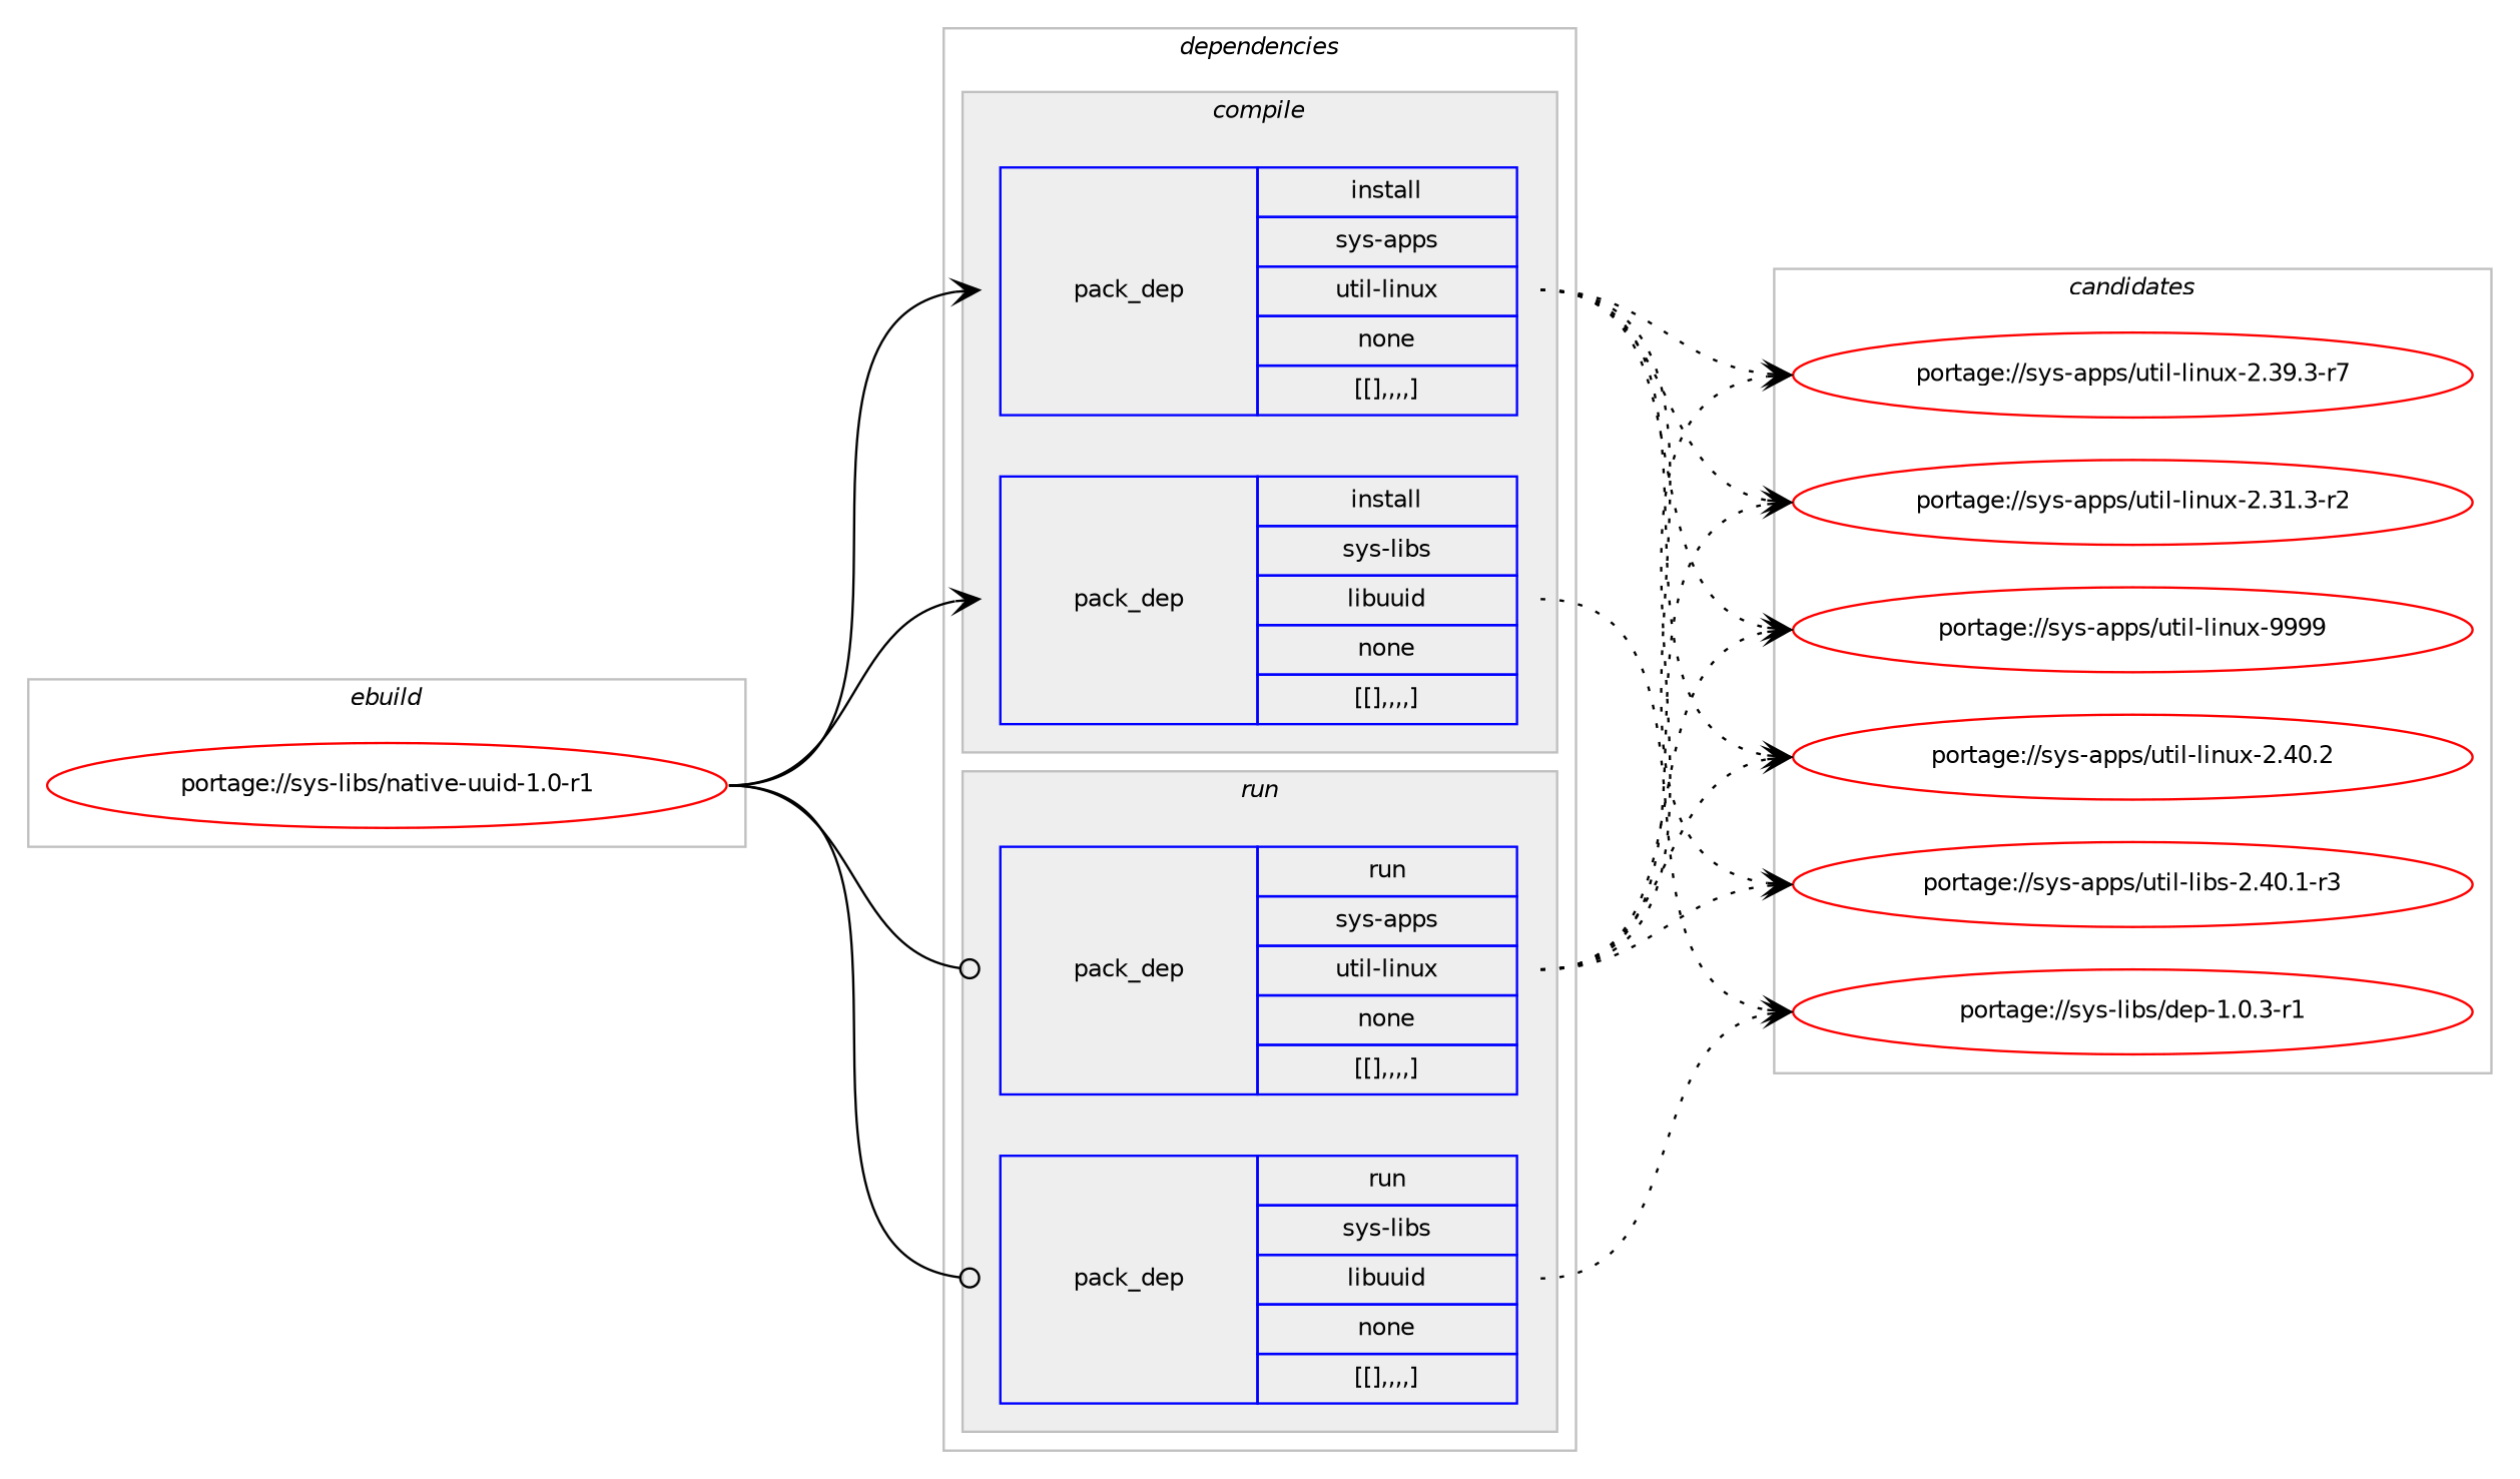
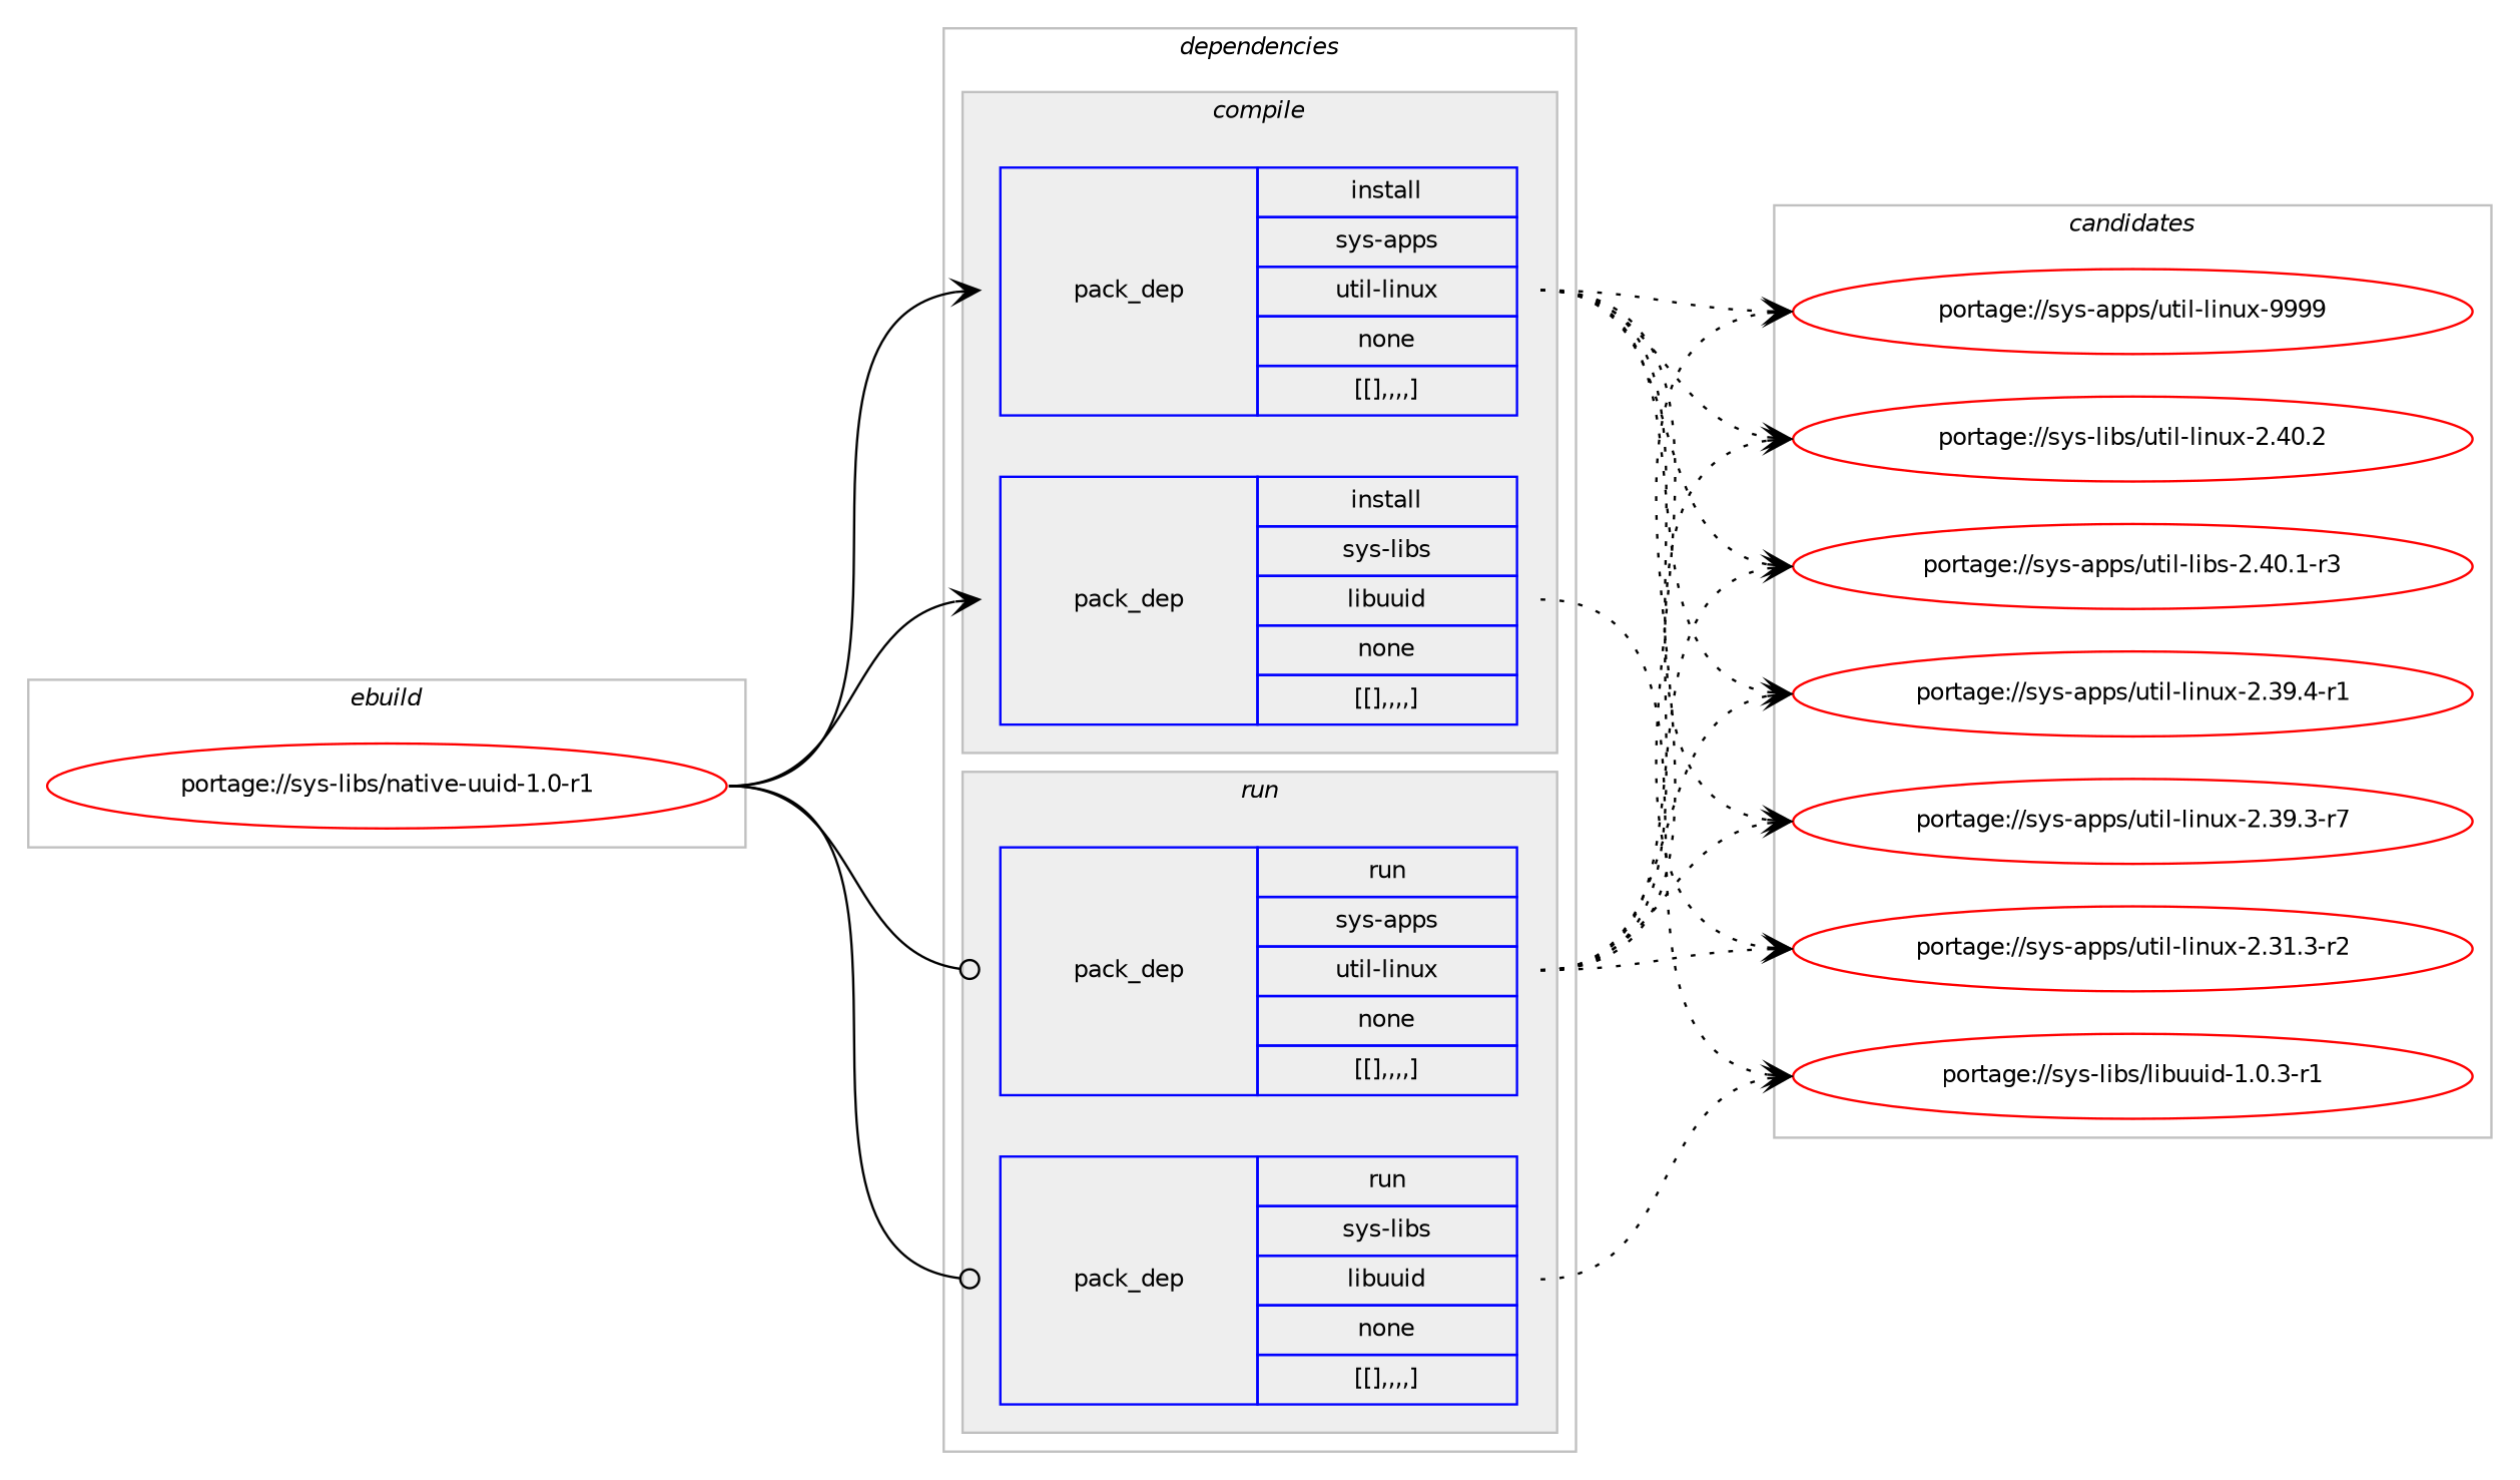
  digraph {
    compound=true
    concentrate=true
    fontname=Helvetica
    fontsize=10
    newrank=true
    rankdir=LR
    ranksep=1.5
    node [color=red fontname=Helvetica fontsize=10]
    edge [arrowhead=vee headport=w style=dotted tailport=e weight=100]
    n1 [label="portage://sys-libs/native-uuid-1.0-r1" width=4]
    n2 [color=blue label=<<TABLE BORDER="0" CELLBORDER="1" CELLSPACING="0" CELLPADDING="4" WIDTH="220"><TR><TD ROWSPAN="6" CELLPADDING="30">pack_dep</TD></TR><TR><TD WIDTH="110">install</TD></TR><TR><TD>sys-apps</TD></TR><TR><TD>util-linux</TD></TR><TR><TD>none</TD></TR><TR><TD>[[],,,,]</TD></TR></TABLE>> shape=none]
    n3 [color=blue label=<<TABLE BORDER="0" CELLBORDER="1" CELLSPACING="0" CELLPADDING="4" WIDTH="220"><TR><TD ROWSPAN="6" CELLPADDING="30">pack_dep</TD></TR><TR><TD WIDTH="110">install</TD></TR><TR><TD>sys-libs</TD></TR><TR><TD>libuuid</TD></TR><TR><TD>none</TD></TR><TR><TD>[[],,,,]</TD></TR></TABLE>> shape=none]
    n4 [color=blue label=<<TABLE BORDER="0" CELLBORDER="1" CELLSPACING="0" CELLPADDING="4" WIDTH="220"><TR><TD ROWSPAN="6" CELLPADDING="30">pack_dep</TD></TR><TR><TD WIDTH="110">run</TD></TR><TR><TD>sys-apps</TD></TR><TR><TD>util-linux</TD></TR><TR><TD>none</TD></TR><TR><TD>[[],,,,]</TD></TR></TABLE>> shape=none]
    n5 [color=blue label=<<TABLE BORDER="0" CELLBORDER="1" CELLSPACING="0" CELLPADDING="4" WIDTH="220"><TR><TD ROWSPAN="6" CELLPADDING="30">pack_dep</TD></TR><TR><TD WIDTH="110">run</TD></TR><TR><TD>sys-libs</TD></TR><TR><TD>libuuid</TD></TR><TR><TD>none</TD></TR><TR><TD>[[],,,,]</TD></TR></TABLE>> shape=none]
    n6 [label="portage://sys-apps/util-linux-9999" width=4]
-   n7 [label="portage://sys-apps/util-linux-2.40.2" width=4]
+   n7 [label="portage://sys-libs/util-linux-2.40.2" width=4]
    n8 [label="portage://sys-apps/util-libs-2.40.1-r3" width=4]
+   n9 [label="portage://sys-apps/util-linux-2.39.4-r1" width=4]
    n10 [label="portage://sys-apps/util-linux-2.39.3-r7" width=4]
    n11 [label="portage://sys-apps/util-linux-2.31.3-r2" width=4]
-   n12 [label="portage://sys-libs/dep-1.0.3-r1" width=4]
+   n12 [label="portage://sys-libs/libuuid-1.0.3-r1" width=4]
    subgraph cluster_1 {
      color=gray
      label=<<i>ebuild</i>>
      n1
    }
    subgraph cluster_2 {
      color=gray
      label=<<i>dependencies</i>>
      subgraph cluster_3 {
        color=gray
        fillcolor="#eeeeee"
        label=<<i>compile</i>>
        style=filled
        subgraph sub_4 {
          color=gray
          fillcolor="#eeeeee"
          label=<<i>compile</i>>
          style=filled
          n2
        }
        subgraph sub_5 {
          color=gray
          fillcolor="#eeeeee"
          label=<<i>compile</i>>
          style=filled
          n3
        }
      }
      subgraph cluster_6 {
        color=gray
        fillcolor="#eeeeee"
        label=<<i>compile and run</i>>
        style=filled
      }
      subgraph cluster_7 {
        color=gray
        fillcolor="#eeeeee"
        label=<<i>run</i>>
        style=filled
        subgraph sub_8 {
          color=gray
          fillcolor="#eeeeee"
          label=<<i>run</i>>
          style=filled
          n4
        }
        subgraph sub_9 {
          color=gray
          fillcolor="#eeeeee"
          label=<<i>run</i>>
          style=filled
          n5
        }
      }
    }
    subgraph cluster_10 {
      color=gray
      label=<<i>candidates</i>>
      rank=same
      subgraph sub_11 {
        color=black
        label=<<i>candidates</i>>
        nodesep=1
        rank=same
        n6
        n7
        n8
+       n9
        n10
        n11
      }
      subgraph sub_12 {
        color=black
        label=<<i>candidates</i>>
        nodesep=1
        rank=same
        n12
      }
      subgraph sub_13 {
        color=black
        label=<<i>candidates</i>>
        nodesep=1
        rank=same
        n6
        n7
        n8
+       n9
        n10
        n11
      }
      subgraph sub_14 {
        color=black
        label=<<i>candidates</i>>
        nodesep=1
        rank=same
        n12
      }
    }
    n1 -> n2 [style=solid weight=20]
    n1 -> n3 [style=solid weight=20]
    n1 -> n4 [arrowhead=odot style=solid weight=20]
    n1 -> n5 [arrowhead=odot style=solid weight=20]
    n2 -> n6
    n2 -> n7
    n2 -> n8
+   n2 -> n9
    n2 -> n10
    n2 -> n11
    n3 -> n12
    n4 -> n6
    n4 -> n7
    n4 -> n8
+   n4 -> n9
    n4 -> n10
    n4 -> n11
    n5 -> n12
  }
